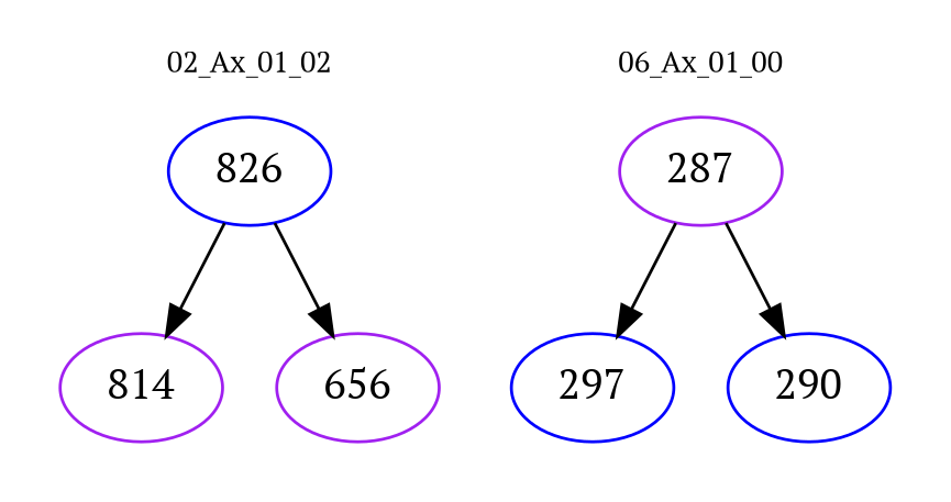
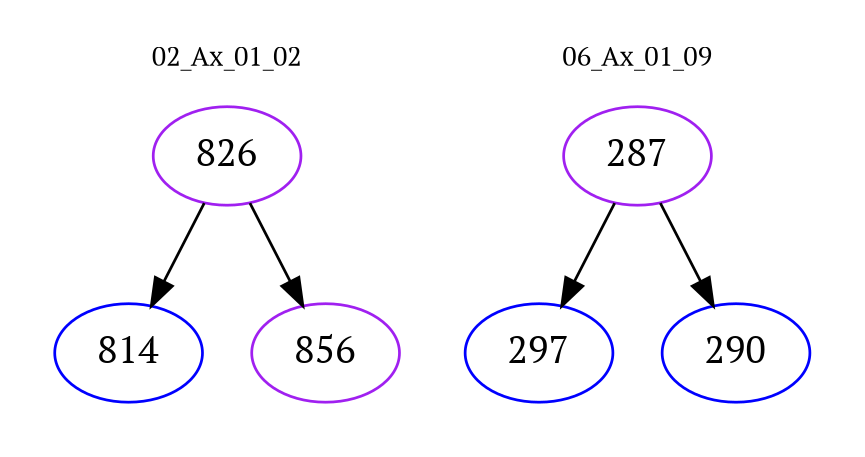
  digraph {
    fontname="PT Serif"
    node [color=purple fontname="PT Serif"]
    edge [color=black fontname="PT Serif"]
-   n1 [color=blue label=826]
-   n2 [label=814]
-   n3 [label=656]
+   n1 [label=826]
+   n2 [color=blue label=814]
+   n3 [label=856]
    n4 [label=287]
    n5 [color=blue label=297]
    n6 [color=blue label=290]
    subgraph cluster_1 {
      color=white
      fontsize=10
      label="02_Ax_01_02"
      n1
      n2
      n3
    }
    subgraph cluster_2 {
      color=white
      fontsize=10
-     label="06_Ax_01_00"
+     label="06_Ax_01_09"
      n4
      n5
      n6
    }
    n1 -> n2
    n1 -> n3
    n4 -> n5
    n4 -> n6
  }
